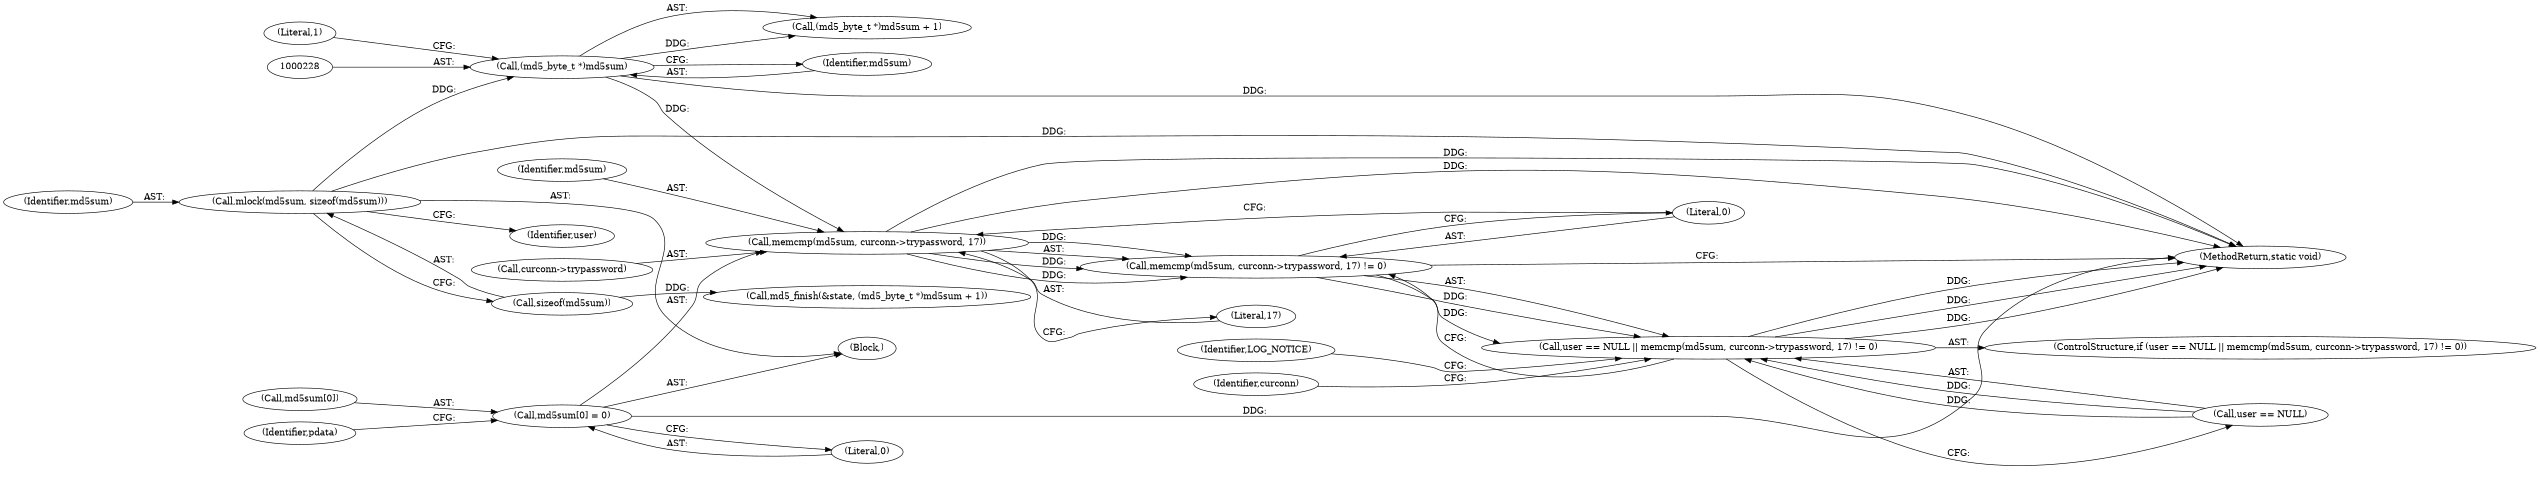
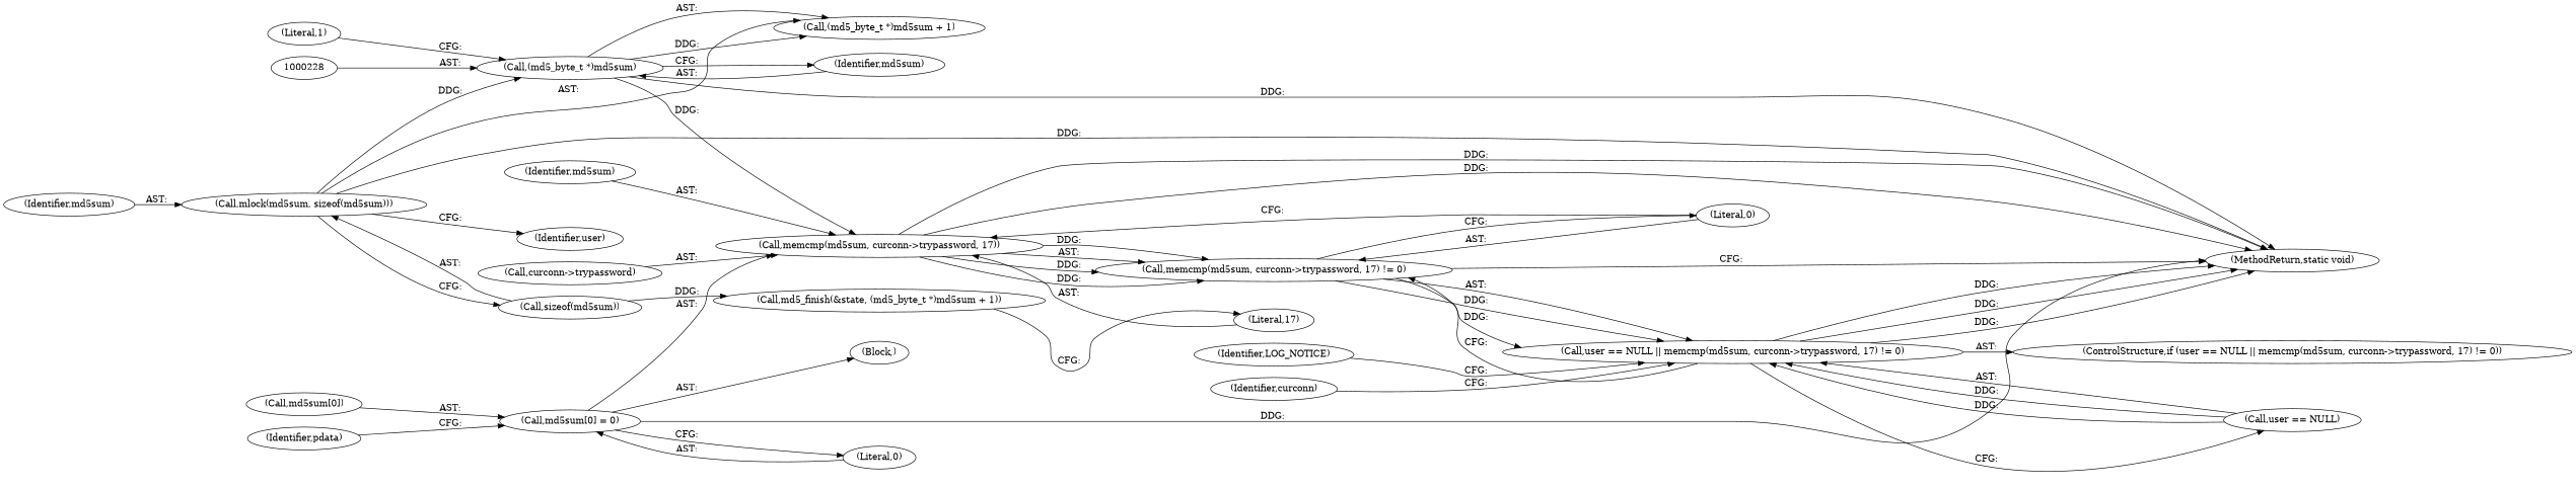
  digraph {
    rankdir=LR
    n1 [label="(Call,memcmp(md5sum, curconn->trypassword, 17))"]
    n2 [label="(Call,memcmp(md5sum, curconn->trypassword, 17) != 0)"]
    n3 [label="(MethodReturn,static void)"]
    n4 [label="(Literal,17)"]
    n5 [label="(Call,user == NULL || memcmp(md5sum, curconn->trypassword, 17) != 0)"]
    n6 [label="(Literal,0)"]
    n7 [label="(Call,(md5_byte_t *)md5sum)"]
    n8 [label="(Call,(md5_byte_t *)md5sum + 1)"]
    n9 [label="(Identifier,md5sum)"]
    n10 [label="(Call,md5_finish(&state, (md5_byte_t *)md5sum + 1))"]
    n11 [label="(Call,mlock(md5sum, sizeof(md5sum)))"]
    n12 [label="(Call,sizeof(md5sum))"]
    n13 [label="(Block,)"]
    n14 [label="(Identifier,user)"]
    n15 [label="(Call,md5sum[0] = 0)"]
    n16 [label="(Literal,0)"]
    n17 [label="(ControlStructure,if (user == NULL || memcmp(md5sum, curconn->trypassword, 17) != 0))"]
    n18 [label="(Call,user == NULL)"]
    n19 [label="(Identifier,pdata)"]
    n20 [label="(Literal,1)"]
    n21 [label="(Identifier,curconn)"]
    n22 [label="(Identifier,md5sum)"]
    n23 [label="(Identifier,LOG_NOTICE)"]
    n24 [label="(Call,md5sum[0])"]
    n25 [label="(Call,curconn->trypassword)"]
    n26 [label="(Identifier,md5sum)"]
    1000228
    n1 -> n2 [label="AST: "]
    n1 -> n2 [label="DDG: "]
    n1 -> n2 [label="DDG: "]
    n1 -> n2 [label="DDG: "]
    n1 -> n3 [label="DDG: "]
    n1 -> n3 [label="DDG: "]
-   n1 -> n4 [label="CFG: "]
+   n10 -> n4 [label="CFG: "]
    n2 -> n3 [label="CFG: "]
    n2 -> n5 [label="AST: "]
    n2 -> n5 [label="DDG: "]
    n2 -> n5 [label="DDG: "]
    n2 -> n6 [label="CFG: "]
    n4 -> n1 [label="AST: "]
    n5 -> n2 [label="CFG: "]
    n5 -> n3 [label="DDG: "]
    n5 -> n3 [label="DDG: "]
    n5 -> n3 [label="DDG: "]
    n5 -> n17 [label="AST: "]
    n5 -> n18 [label="CFG: "]
    n6 -> n1 [label="CFG: "]
    n6 -> n2 [label="AST: "]
    n7 -> n1 [label="DDG: "]
    n7 -> n3 [label="DDG: "]
    n7 -> n8 [label="AST: "]
    n7 -> n8 [label="DDG: "]
    n7 -> n9 [label="CFG: "]
    n9 -> n7 [label="AST: "]
    n11 -> n3 [label="DDG: "]
    n11 -> n7 [label="DDG: "]
    n11 -> n12 [label="CFG: "]
-   n11 -> n13 [label="AST: "]
+   n11 -> n8 [label="AST: "]
    n11 -> n14 [label="CFG: "]
    n12 -> n10 [label="DDG: "]
    n12 -> n11 [label="AST: "]
    n15 -> n1 [label="AST: "]
    n15 -> n3 [label="DDG: "]
    n15 -> n13 [label="AST: "]
    n15 -> n16 [label="CFG: "]
    n16 -> n15 [label="AST: "]
    n18 -> n5 [label="AST: "]
    n18 -> n5 [label="DDG: "]
    n18 -> n5 [label="DDG: "]
    n19 -> n15 [label="CFG: "]
    n20 -> n7 [label="CFG: "]
    n21 -> n5 [label="CFG: "]
    n22 -> n1 [label="AST: "]
    n23 -> n5 [label="CFG: "]
    n24 -> n15 [label="AST: "]
    n25 -> n1 [label="AST: "]
    n26 -> n11 [label="AST: "]
    1000228 -> n7 [label="AST: "]
  }
